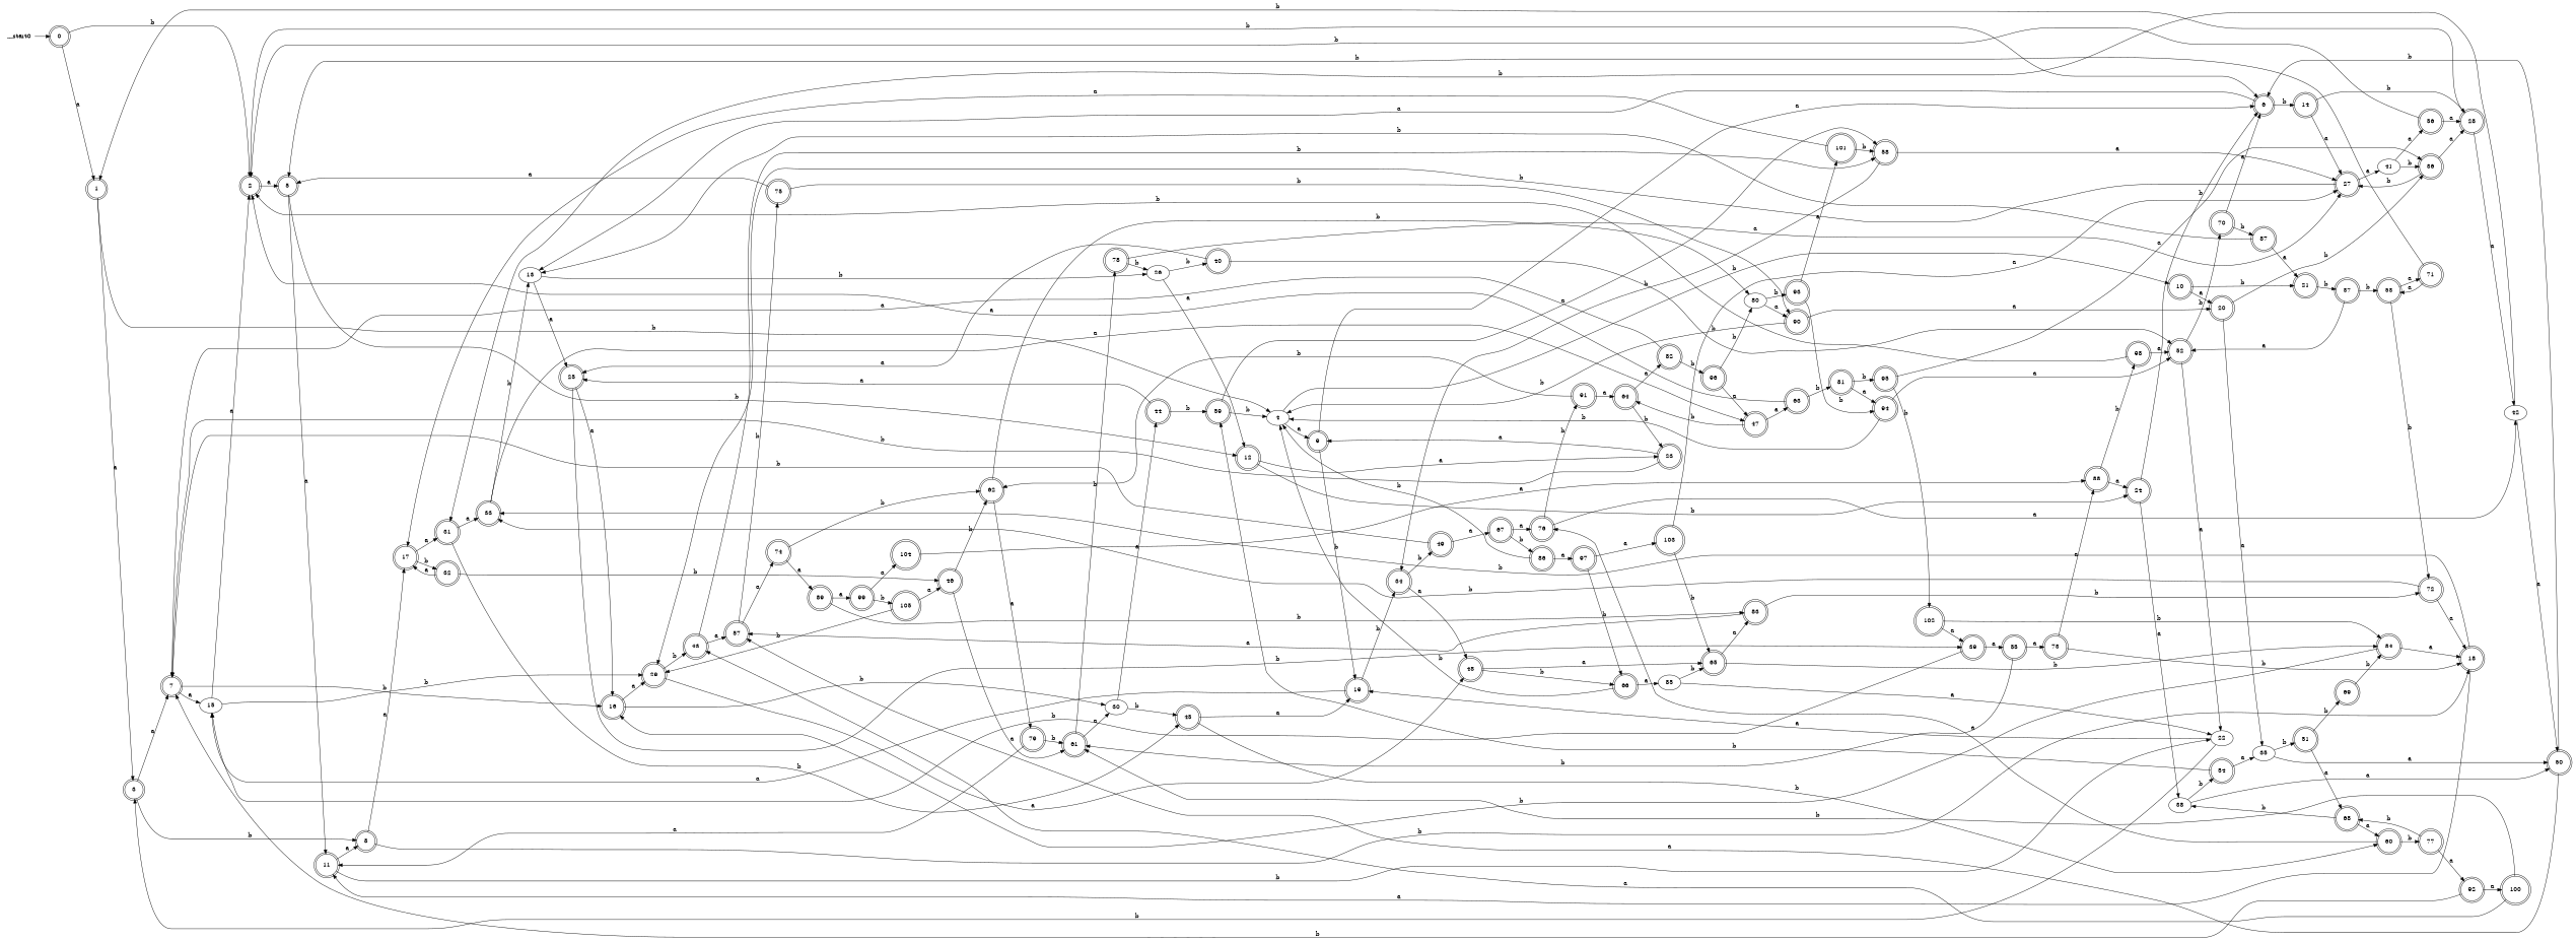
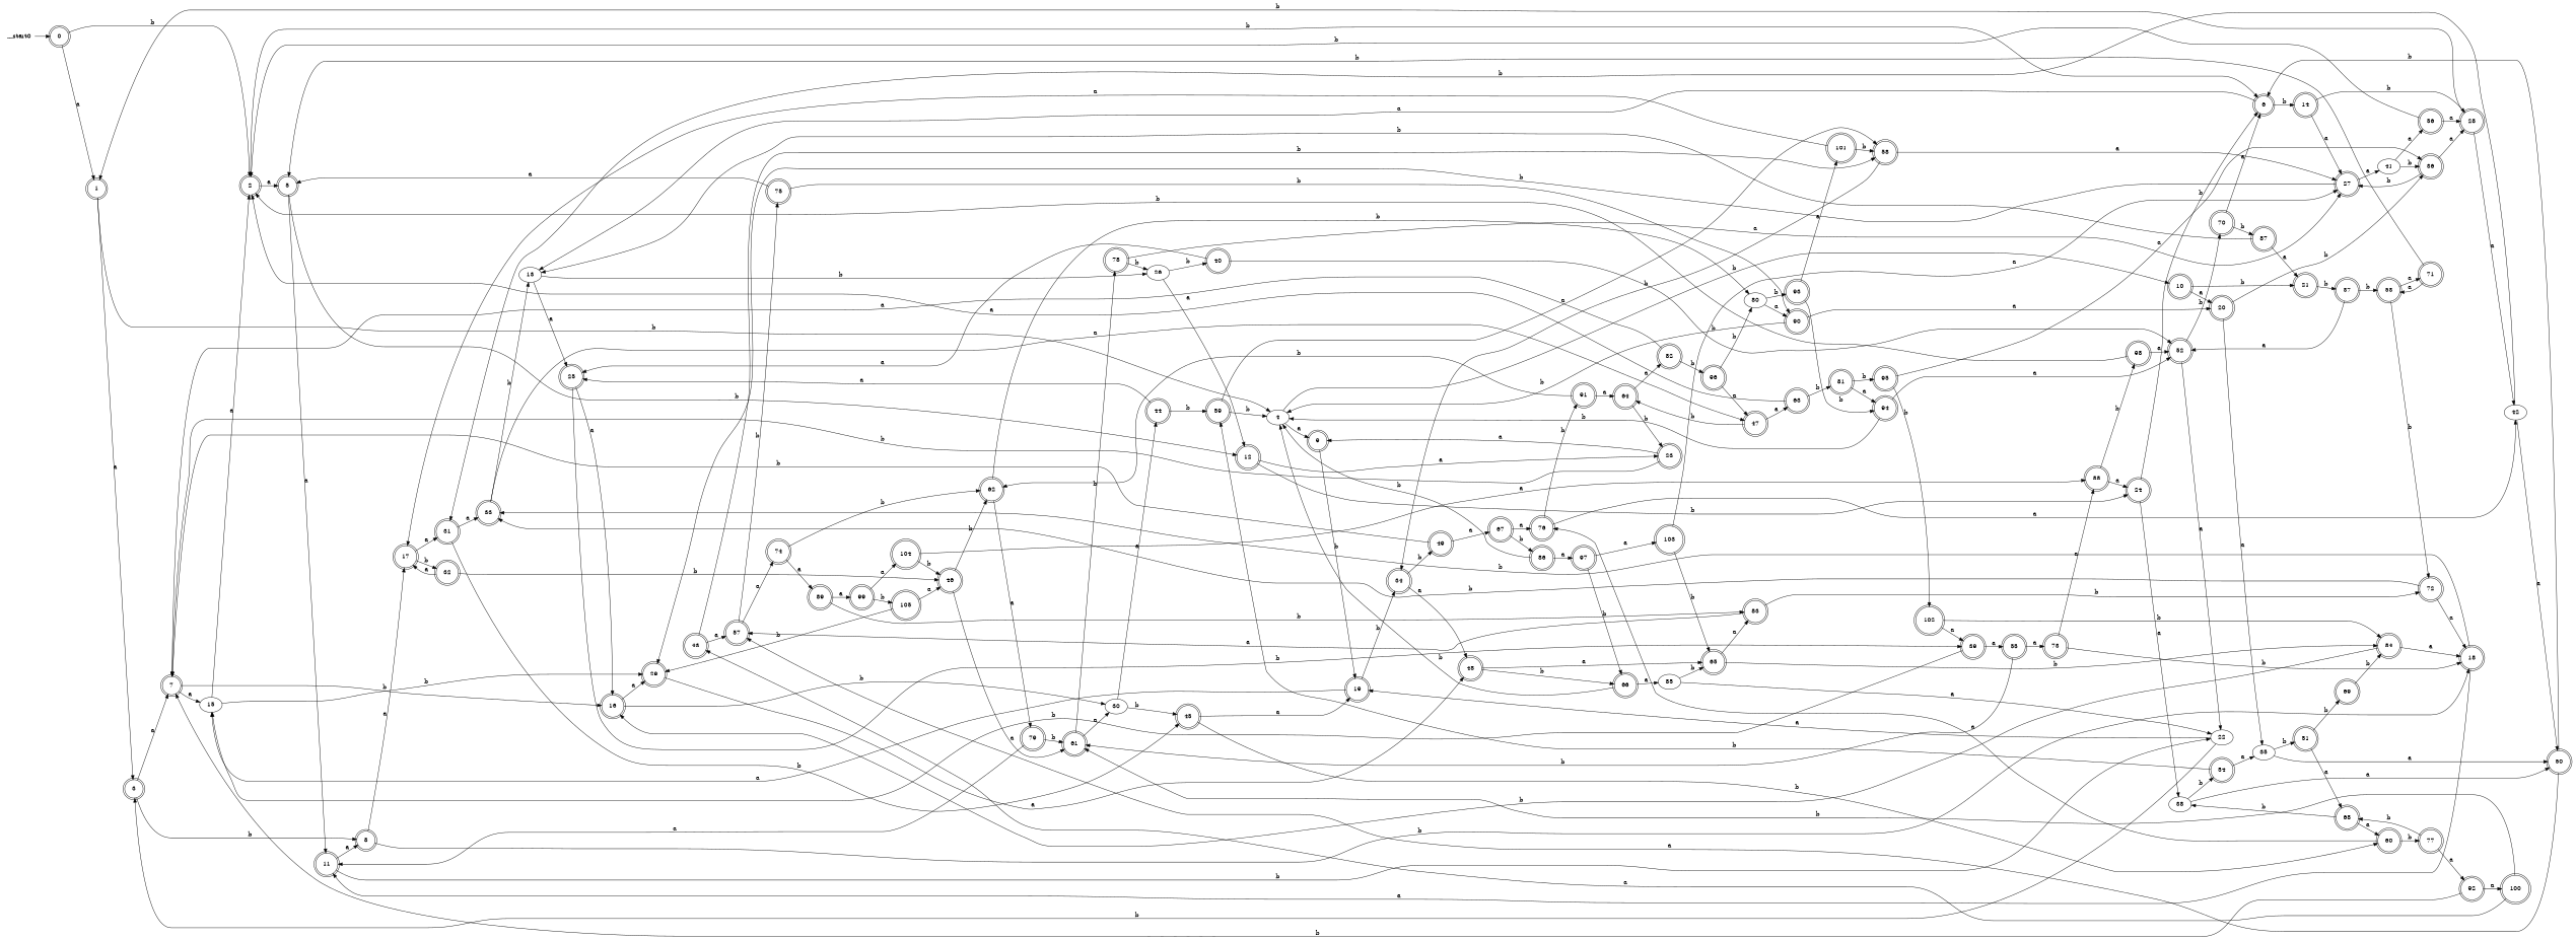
  digraph {
    rankdir=LR
    node [shape=doublecircle]
    __start0 [shape=none]
    0
    1
    2
    3
    4 [shape=""]
    5
    6
    7
    8
    9
    10
    11
    12
    13 [shape=""]
    14
    15 [shape=""]
    16
    17
    18
    19
    20
    21
    22 [shape=""]
    23
    24
    25
    26 [shape=""]
    27
    28
    29
    30 [shape=""]
    31
    32
    33
    34
    35 [shape=""]
    36
    37
    38 [shape=""]
    39
    40
    41 [shape=""]
    42 [shape=""]
    43
    48
    44
    45
    46
    47
    49
    50
    51
    52
    53
    54
    55
    56
    57
    58
    59
    60
    61
    62
    63
    64
    65
    66
    67
    68
    69
    70
    71
    72
    73
    74
    75
    76
    77
    78
    79
    80 [shape=""]
    81
    82
    83
    84
    85 [shape=""]
    86
    87
    88
    89
    90
    91
    92
    93
    94
    95
    96
    97
    98
    99
    100
    101
    102
    103
    104
    105
    __start0 -> 0
    0 -> 1 [label=a]
    0 -> 2 [label=b]
    1 -> 3 [label=a]
    1 -> 4 [label=b]
    2 -> 5 [label=a]
    2 -> 6 [label=b]
    3 -> 7 [label=a]
    3 -> 8 [label=b]
    4 -> 9 [label=a]
    4 -> 10 [label=b]
    5 -> 11 [label=a]
    5 -> 12 [label=b]
    6 -> 13 [label=a]
    6 -> 14 [label=b]
    7 -> 15 [label=a]
    7 -> 16 [label=b]
    8 -> 17 [label=a]
    8 -> 18 [label=b]
-   9 -> 6 [label=a]
    9 -> 19 [label=b]
    10 -> 20 [label=a]
    10 -> 21 [label=b]
    11 -> 8 [label=a]
    11 -> 22 [label=b]
    12 -> 23 [label=a]
    12 -> 24 [label=b]
    13 -> 25 [label=a]
    13 -> 26 [label=b]
    14 -> 27 [label=a]
    14 -> 28 [label=b]
    15 -> 2 [label=a]
    15 -> 29 [label=b]
    16 -> 29 [label=a]
    16 -> 30 [label=b]
    17 -> 31 [label=a]
    17 -> 32 [label=b]
    18 -> 11 [label=a]
    18 -> 33 [label=b]
    19 -> 15 [label=a]
    19 -> 34 [label=b]
    20 -> 35 [label=a]
    20 -> 36 [label=b]
    21 -> 37 [label=b]
    22 -> 3 [label=b]
    22 -> 19 [label=a]
    23 -> 7 [label=b]
    23 -> 9 [label=a]
    24 -> 6 [label=b]
    24 -> 38 [label=a]
    25 -> 16 [label=a]
    25 -> 39 [label=b]
    26 -> 12 [label=a]
    26 -> 40 [label=b]
    27 -> 29 [label=b]
    27 -> 41 [label=a]
    28 -> 1 [label=b]
    28 -> 42 [label=a]
-   29 -> 43 [label=b]
    29 -> 48 [label=a]
    30 -> 44 [label=a]
    30 -> 45 [label=b]
    31 -> 33 [label=a]
    31 -> 45 [label=b]
    32 -> 17 [label=a]
    32 -> 46 [label=b]
    33 -> 13 [label=b]
    33 -> 47 [label=a]
    34 -> 48 [label=a]
    34 -> 49 [label=b]
    35 -> 50 [label=a]
    35 -> 51 [label=b]
    36 -> 27 [label=b]
    36 -> 28 [label=a]
    37 -> 52 [label=a]
    37 -> 53 [label=b]
    38 -> 50 [label=a]
    38 -> 54 [label=b]
    39 -> 15 [label=b]
    39 -> 55 [label=a]
    40 -> 25 [label=a]
    40 -> 52 [label=b]
    41 -> 36 [label=b]
    41 -> 56 [label=a]
    42 -> 31 [label=b]
    42 -> 50 [label=a]
    43 -> 57 [label=a]
    43 -> 58 [label=b]
    48 -> 65 [label=a]
    48 -> 66 [label=b]
    44 -> 25 [label=a]
    44 -> 59 [label=b]
    45 -> 19 [label=a]
    45 -> 60 [label=b]
    46 -> 61 [label=a]
    46 -> 62 [label=b]
    47 -> 63 [label=a]
    47 -> 64 [label=b]
    49 -> 7 [label=b]
    49 -> 67 [label=a]
    50 -> 6 [label=b]
    50 -> 57 [label=a]
    51 -> 68 [label=a]
    51 -> 69 [label=b]
    52 -> 22 [label=a]
    52 -> 70 [label=b]
    53 -> 71 [label=a]
    53 -> 72 [label=b]
    54 -> 35 [label=a]
    54 -> 59 [label=b]
    55 -> 61 [label=b]
    55 -> 73 [label=a]
    56 -> 2 [label=b]
    56 -> 28 [label=a]
    57 -> 74 [label=a]
    57 -> 75 [label=b]
    58 -> 27 [label=a]
    58 -> 34 [label=b]
    59 -> 4 [label=b]
    59 -> 58 [label=a]
    60 -> 76 [label=a]
    60 -> 77 [label=b]
    61 -> 30 [label=a]
    61 -> 78 [label=b]
    62 -> 79 [label=a]
    62 -> 80 [label=b]
    63 -> 2 [label=a]
    63 -> 81 [label=b]
    64 -> 23 [label=b]
    64 -> 82 [label=a]
    65 -> 83 [label=a]
    65 -> 84 [label=b]
    66 -> 4 [label=b]
    66 -> 85 [label=a]
    67 -> 76 [label=a]
    67 -> 86 [label=b]
    68 -> 38 [label=b]
    68 -> 60 [label=a]
    69 -> 84 [label=b]
    70 -> 6 [label=a]
    70 -> 87 [label=b]
    71 -> 5 [label=b]
    71 -> 53 [label=a]
    72 -> 18 [label=a]
    72 -> 33 [label=b]
    73 -> 18 [label=b]
    73 -> 88 [label=a]
    74 -> 62 [label=b]
    74 -> 89 [label=a]
    75 -> 5 [label=a]
    75 -> 90 [label=b]
    76 -> 42 [label=a]
    76 -> 91 [label=b]
    77 -> 68 [label=b]
    77 -> 92 [label=a]
    78 -> 26 [label=b]
    78 -> 27 [label=a]
    79 -> 11 [label=a]
    79 -> 61 [label=b]
    80 -> 90 [label=a]
    80 -> 93 [label=b]
    81 -> 94 [label=a]
    81 -> 95 [label=b]
    82 -> 7 [label=a]
    82 -> 96 [label=b]
    83 -> 57 [label=a]
    83 -> 72 [label=b]
    84 -> 16 [label=b]
    84 -> 18 [label=a]
    85 -> 22 [label=a]
    85 -> 65 [label=b]
    86 -> 4 [label=b]
    86 -> 97 [label=a]
    87 -> 13 [label=b]
    87 -> 21 [label=a]
    88 -> 24 [label=a]
    88 -> 98 [label=b]
    89 -> 83 [label=b]
    89 -> 99 [label=a]
    90 -> 4 [label=b]
    90 -> 20 [label=a]
    91 -> 62 [label=b]
    91 -> 64 [label=a]
    92 -> 7 [label=b]
    92 -> 100 [label=a]
    93 -> 94 [label=b]
    93 -> 101 [label=a]
    94 -> 4 [label=b]
    94 -> 52 [label=a]
    95 -> 36 [label=a]
    95 -> 102 [label=b]
    96 -> 47 [label=a]
    96 -> 80 [label=b]
    97 -> 66 [label=b]
    97 -> 103 [label=a]
    98 -> 2 [label=b]
    98 -> 52 [label=a]
    99 -> 104 [label=a]
    99 -> 105 [label=b]
    100 -> 43 [label=a]
    100 -> 61 [label=b]
    101 -> 17 [label=a]
    101 -> 58 [label=b]
    102 -> 39 [label=a]
    102 -> 84 [label=b]
    103 -> 27 [label=a]
    103 -> 65 [label=b]
+   104 -> 46 [label=b]
    104 -> 88 [label=a]
    105 -> 29 [label=b]
    105 -> 46 [label=a]
  }
